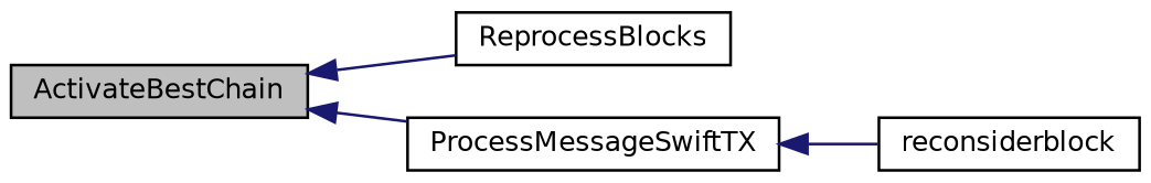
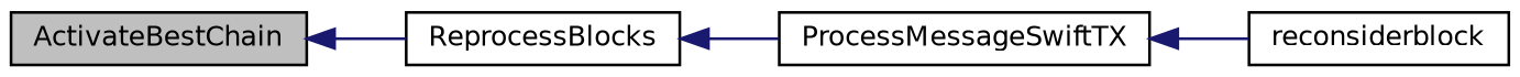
  digraph {
    rankdir=LR
    node [color=black fillcolor=white fontname=Helvetica fontsize=10 shape=record style=filled]
    edge [color=midnightblue dir=back fontname=Helvetica fontsize=10 labelfontname=Helvetica labelfontsize=10 style=solid]
    n1 [fillcolor=grey75 fontcolor=black height=0.2 label=ActivateBestChain width=0.4]
    n2 [height=0.2 label=ReprocessBlocks width=0.4]
    n3 [height=0.2 label=reconsiderblock width=0.4]
    n4 [height=0.2 label=ProcessMessageSwiftTX width=0.4]
    n1 -> n2
-   n1 -> n4
+   n2 -> n4
    n4 -> n3
  }
